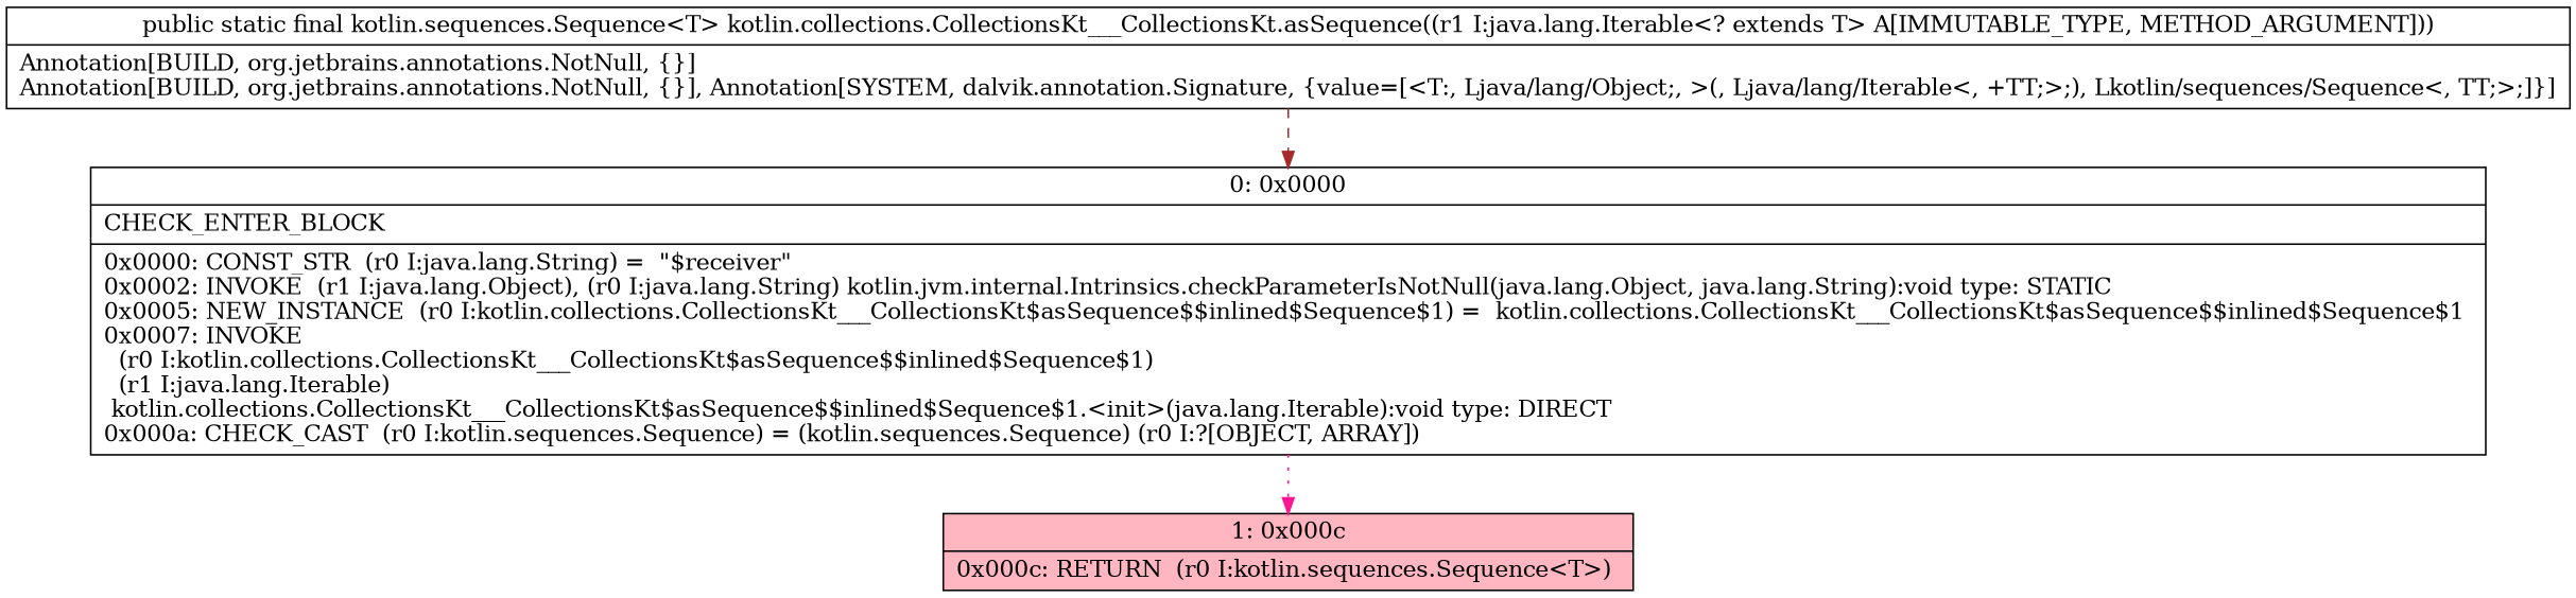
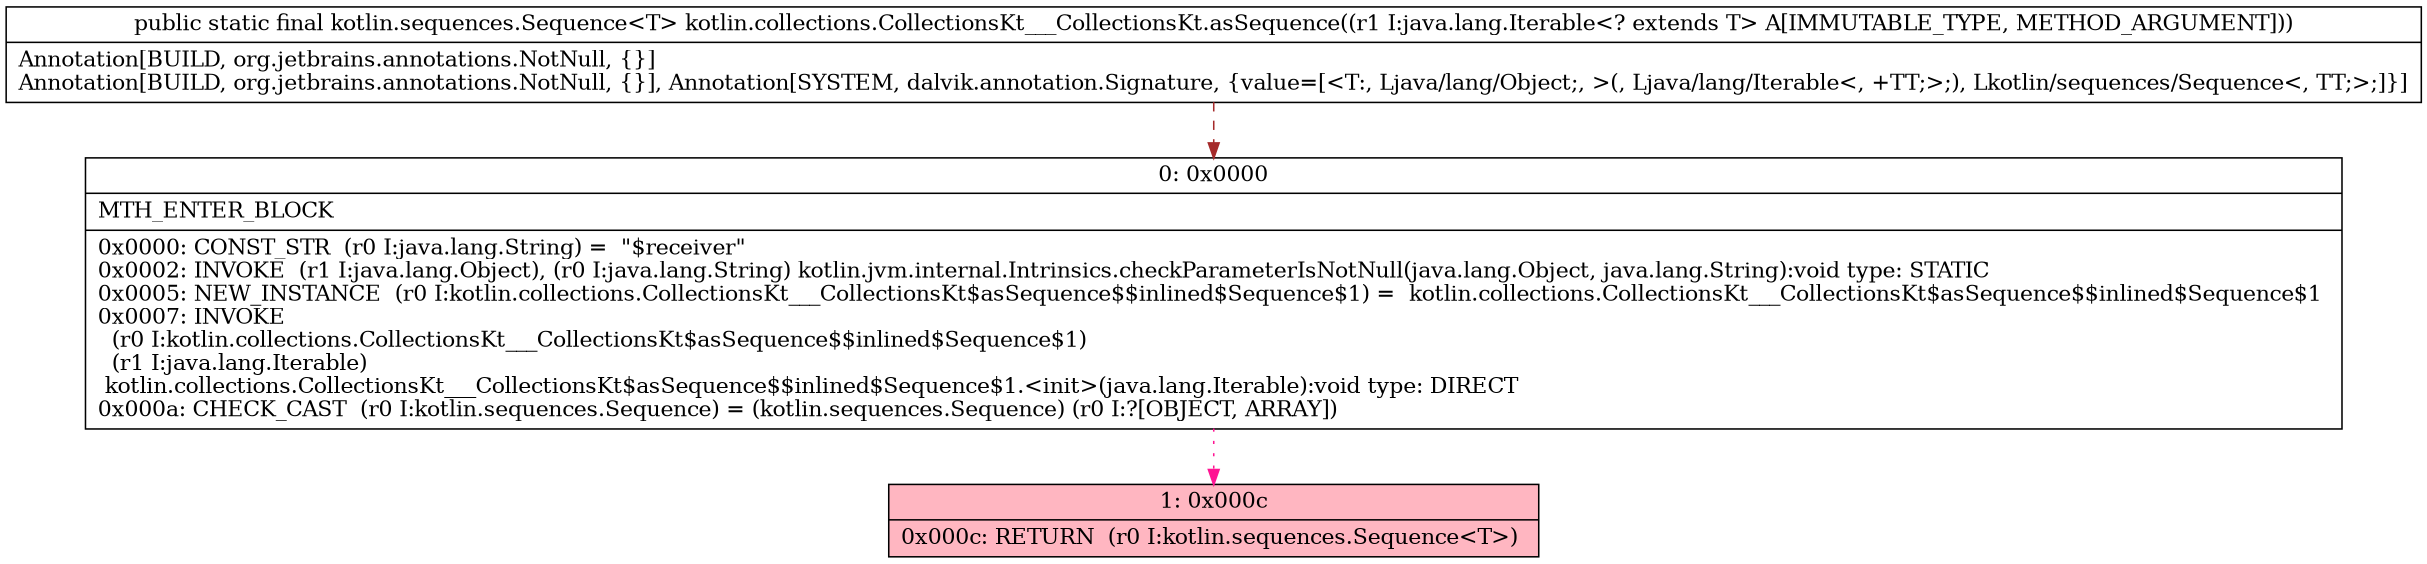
  digraph {
    node [shape=record style=filled fillcolor=white]
-   n1 [label="{0\:\ 0x0000|CHECK_ENTER_BLOCK\l|0x0000: CONST_STR  (r0 I:java.lang.String) =  \"$receiver\" \l0x0002: INVOKE  (r1 I:java.lang.Object), (r0 I:java.lang.String) kotlin.jvm.internal.Intrinsics.checkParameterIsNotNull(java.lang.Object, java.lang.String):void type: STATIC \l0x0005: NEW_INSTANCE  (r0 I:kotlin.collections.CollectionsKt___CollectionsKt$asSequence$$inlined$Sequence$1) =  kotlin.collections.CollectionsKt___CollectionsKt$asSequence$$inlined$Sequence$1 \l0x0007: INVOKE  \l  (r0 I:kotlin.collections.CollectionsKt___CollectionsKt$asSequence$$inlined$Sequence$1)\l  (r1 I:java.lang.Iterable)\l kotlin.collections.CollectionsKt___CollectionsKt$asSequence$$inlined$Sequence$1.\<init\>(java.lang.Iterable):void type: DIRECT \l0x000a: CHECK_CAST  (r0 I:kotlin.sequences.Sequence) = (kotlin.sequences.Sequence) (r0 I:?[OBJECT, ARRAY]) \l}"]
+   n1 [label="{0\:\ 0x0000|MTH_ENTER_BLOCK\l|0x0000: CONST_STR  (r0 I:java.lang.String) =  \"$receiver\" \l0x0002: INVOKE  (r1 I:java.lang.Object), (r0 I:java.lang.String) kotlin.jvm.internal.Intrinsics.checkParameterIsNotNull(java.lang.Object, java.lang.String):void type: STATIC \l0x0005: NEW_INSTANCE  (r0 I:kotlin.collections.CollectionsKt___CollectionsKt$asSequence$$inlined$Sequence$1) =  kotlin.collections.CollectionsKt___CollectionsKt$asSequence$$inlined$Sequence$1 \l0x0007: INVOKE  \l  (r0 I:kotlin.collections.CollectionsKt___CollectionsKt$asSequence$$inlined$Sequence$1)\l  (r1 I:java.lang.Iterable)\l kotlin.collections.CollectionsKt___CollectionsKt$asSequence$$inlined$Sequence$1.\<init\>(java.lang.Iterable):void type: DIRECT \l0x000a: CHECK_CAST  (r0 I:kotlin.sequences.Sequence) = (kotlin.sequences.Sequence) (r0 I:?[OBJECT, ARRAY]) \l}"]
    n2 [label="{1\:\ 0x000c|0x000c: RETURN  (r0 I:kotlin.sequences.Sequence\<T\>) \l}" fillcolor=lightpink]
    n3 [label="{public static final kotlin.sequences.Sequence\<T\> kotlin.collections.CollectionsKt___CollectionsKt.asSequence((r1 I:java.lang.Iterable\<? extends T\> A[IMMUTABLE_TYPE, METHOD_ARGUMENT]))  | Annotation[BUILD, org.jetbrains.annotations.NotNull, \{\}]\lAnnotation[BUILD, org.jetbrains.annotations.NotNull, \{\}], Annotation[SYSTEM, dalvik.annotation.Signature, \{value=[\<T:, Ljava\/lang\/Object;, \>(, Ljava\/lang\/Iterable\<, +TT;\>;), Lkotlin\/sequences\/Sequence\<, TT;\>;]\}]\l}"]
    n1 -> n2 [color=deeppink style=dotted]
    n3 -> n1 [color=brown style=dashed]
  }
